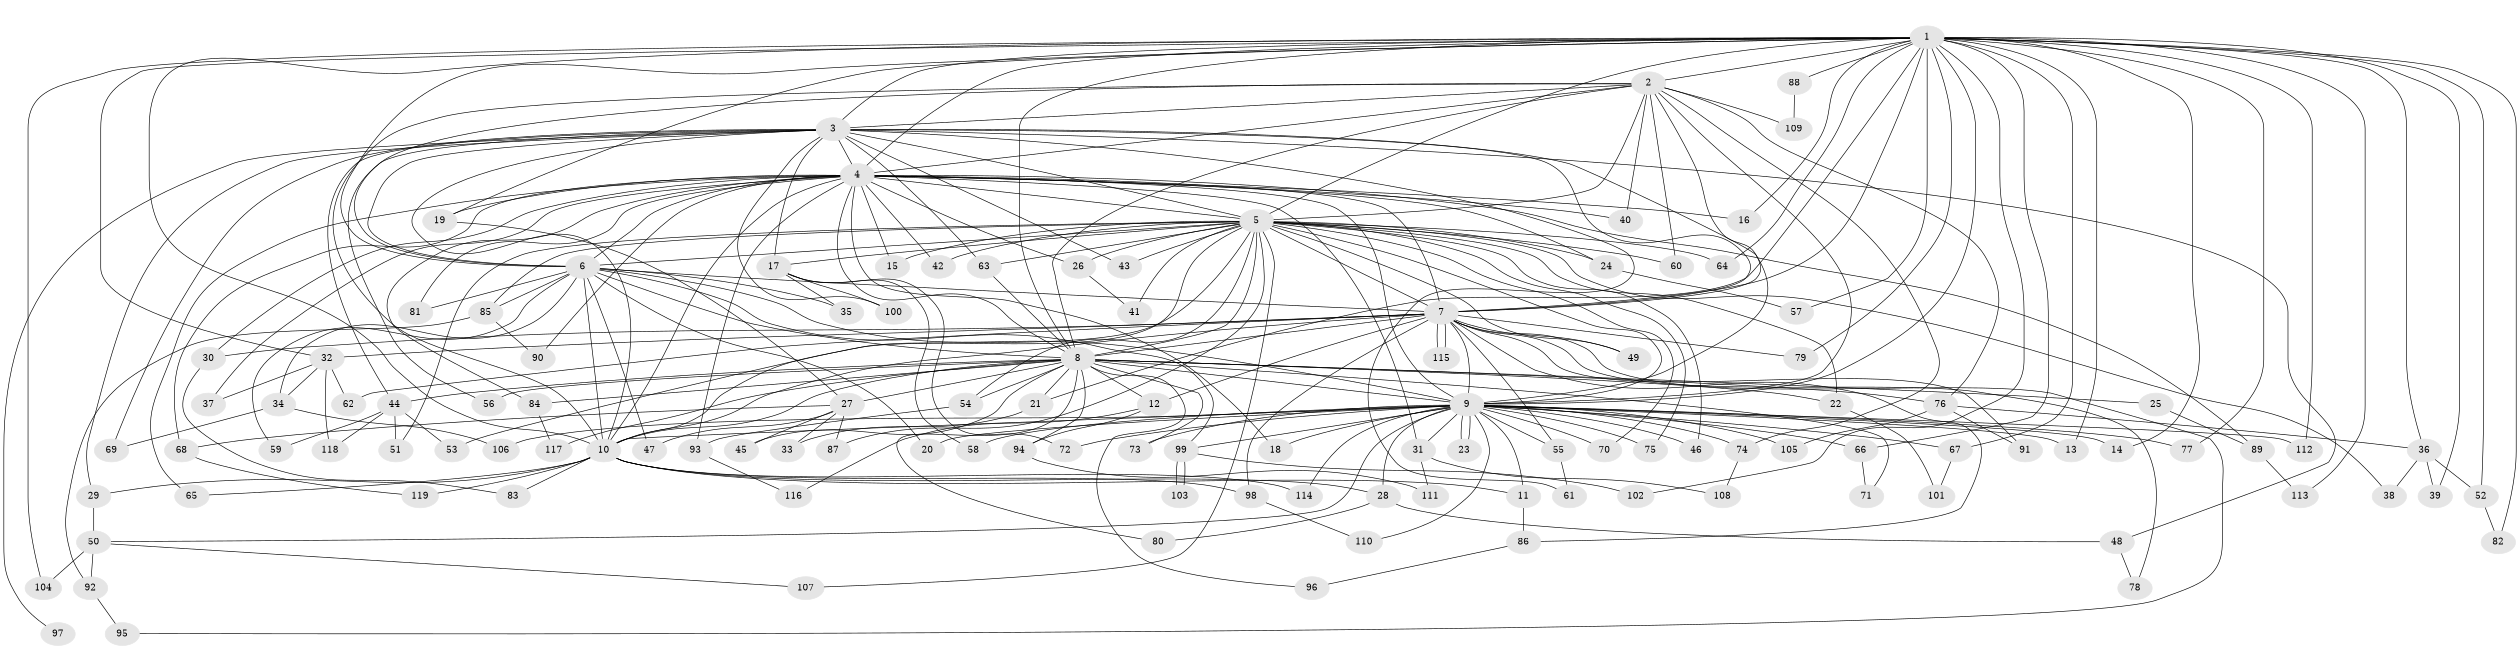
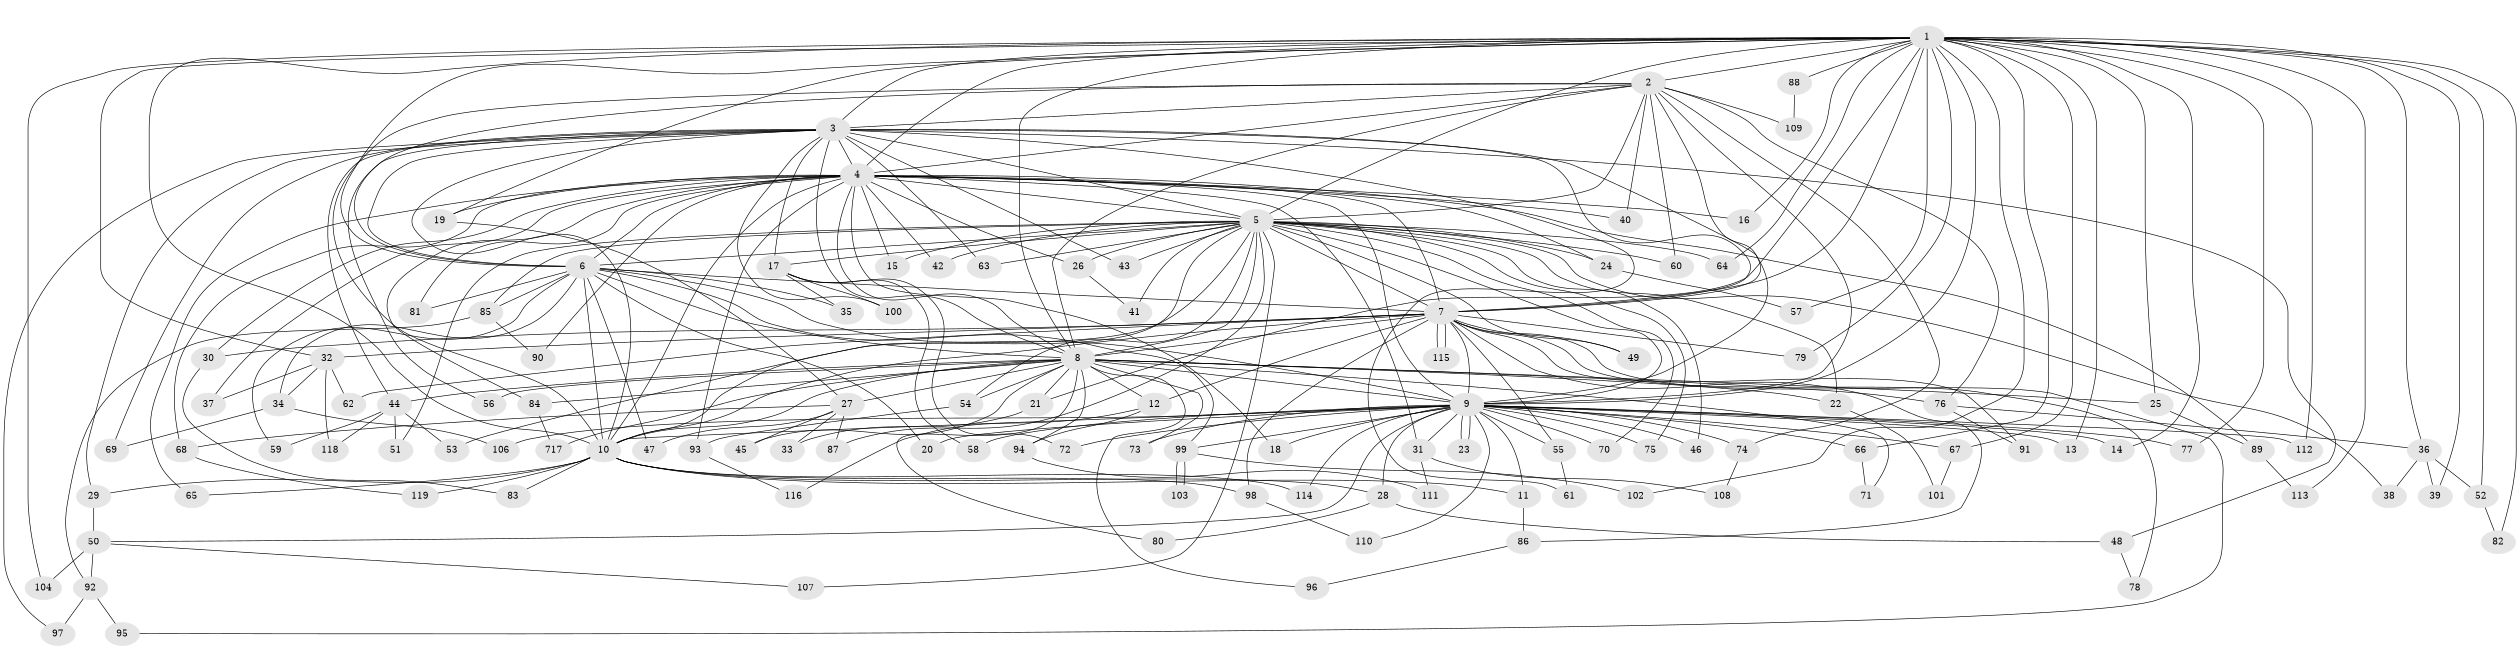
  graph {
    node [color=gray90 style=filled]
    1
    2
    3
    4
    5
    6
    7
    8
    9
    10
    13
    14
    16
    19
    21
    25
    32
    36
    39
    52
    57
    64
    66
    67
    77
    79
    82
    88
    102
    104
    112
    113
    40
    60
    74
    76
    109
    17
    29
    43
    44
    48
    56
    61
    63
    69
    97
    100
    15
    18
    24
    26
    30
    31
    37
    42
    65
    68
    81
    84
    89
    90
    93
    22
    38
    41
    46
    49
    51
    53
    54
    70
    75
    85
    87
    107
    20
    34
    35
    47
    59
    99
    12
    55
    62
    78
    86
    91
    95
    98
    115
    27
    45
    71
    73
    80
    94
    96
-   117
+   117 [label=717]
    11
    23
    28
    50
    58
    72
-   105
    106
    110
    114
    83
    119
    33
    118
    101
    108
    111
    116
    92
    103
    1 -- 2
    1 -- 3
    1 -- 4
    1 -- 5
    1 -- 6
    1 -- 7
    1 -- 8
    1 -- 9
    1 -- 10
    1 -- 13
    1 -- 14
    1 -- 16
    1 -- 19
    1 -- 21
+   1 -- 25
    1 -- 32
    1 -- 36
    1 -- 39
    1 -- 52
    1 -- 57
    1 -- 64
    1 -- 66
    1 -- 67
    1 -- 77
    1 -- 79
    1 -- 82
    1 -- 88
    1 -- 102
    1 -- 104
    1 -- 112
    1 -- 113
    2 -- 3
    2 -- 4
    2 -- 5
    2 -- 6
    2 -- 7
    2 -- 8
    2 -- 9
    2 -- 10
    2 -- 40
    2 -- 60
    2 -- 74
    2 -- 76
    2 -- 109
    3 -- 4
    3 -- 5
    3 -- 6
    3 -- 7
-   63 -- 8
+   3 -- 8
    3 -- 9
    3 -- 10
    3 -- 17
    3 -- 29
    3 -- 43
    3 -- 44
    3 -- 48
    3 -- 56
    3 -- 61
    3 -- 63
    3 -- 69
    3 -- 97
    3 -- 100
    4 -- 5
    4 -- 6
    4 -- 7
    4 -- 8
    4 -- 9
    4 -- 10
    4 -- 16
    4 -- 19
    4 -- 40
    4 -- 15
    4 -- 18
    4 -- 24
    4 -- 26
    4 -- 30
    4 -- 31
    4 -- 37
    4 -- 42
    4 -- 65
    4 -- 68
    4 -- 81
    4 -- 84
    4 -- 89
    4 -- 90
    4 -- 93
    5 -- 6
    5 -- 7
    5 -- 8
    5 -- 9
    5 -- 10
    5 -- 64
    5 -- 60
    5 -- 17
    5 -- 43
    5 -- 63
    5 -- 15
    5 -- 24
    5 -- 26
    5 -- 42
    5 -- 22
    5 -- 38
    5 -- 41
    5 -- 46
    5 -- 49
    5 -- 51
    5 -- 53
    5 -- 54
    5 -- 70
    5 -- 75
    5 -- 85
    5 -- 87
    5 -- 107
    6 -- 7
    6 -- 8
    6 -- 9
    6 -- 10
    6 -- 81
    6 -- 85
    6 -- 20
    6 -- 34
    6 -- 35
    6 -- 47
    6 -- 59
    6 -- 99
    7 -- 8
    7 -- 9
    7 -- 10
    7 -- 32
    7 -- 79
    7 -- 30
    7 -- 49
    7 -- 12
    7 -- 55
    7 -- 62
    7 -- 78
    7 -- 86
    7 -- 91
    7 -- 95
    7 -- 98
    7 -- 115
    7 -- 115
    8 -- 9
    8 -- 10
    8 -- 21
    8 -- 25
    8 -- 76
    8 -- 44
    8 -- 56
    8 -- 84
    8 -- 22
    8 -- 54
    8 -- 12
    8 -- 27
    8 -- 45
    8 -- 71
    8 -- 73
    8 -- 80
    8 -- 94
    8 -- 96
    8 -- 117
    9 -- 10
    9 -- 13
    9 -- 14
    9 -- 66
    9 -- 67
    9 -- 77
    9 -- 112
    9 -- 74
    9 -- 18
    9 -- 31
    9 -- 46
    9 -- 70
    9 -- 75
    9 -- 20
    9 -- 99
    9 -- 55
    9 -- 73
    9 -- 11
    9 -- 23
    9 -- 23
    9 -- 28
    9 -- 50
    9 -- 58
    9 -- 72
-   9 -- 105
    9 -- 106
    9 -- 110
    9 -- 114
    10 -- 29
    10 -- 65
    10 -- 98
    10 -- 11
    10 -- 28
    10 -- 114
    10 -- 83
    10 -- 119
    19 -- 27
    21 -- 33
    25 -- 89
    32 -- 37
    32 -- 34
    32 -- 62
    32 -- 118
    36 -- 39
    36 -- 52
    36 -- 38
    52 -- 82
    66 -- 71
    67 -- 101
    88 -- 109
    74 -- 108
    76 -- 36
    76 -- 91
-   76 -- 105
    17 -- 100
    17 -- 35
    17 -- 58
    17 -- 72
    29 -- 50
    44 -- 51
    44 -- 53
    44 -- 59
    44 -- 118
    48 -- 78
    24 -- 57
    26 -- 41
    30 -- 83
    31 -- 108
    31 -- 111
    68 -- 119
    84 -- 117
    89 -- 113
    93 -- 116
    22 -- 101
    54 -- 93
    85 -- 90
    85 -- 92
    34 -- 69
    34 -- 106
    99 -- 102
    99 -- 103
    99 -- 103
    12 -- 94
    12 -- 116
    55 -- 61
    86 -- 96
    98 -- 110
    27 -- 68
    27 -- 87
    27 -- 47
    27 -- 45
    27 -- 33
    94 -- 111
    11 -- 86
    28 -- 48
    28 -- 80
    50 -- 104
    50 -- 107
    50 -- 92
+   92 -- 97
    92 -- 95
  }
